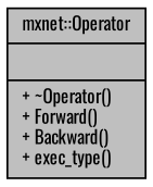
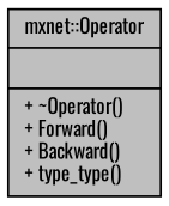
  digraph {
    fontname=Oswald
-   n1 [color=black fillcolor=grey75 fontcolor=black fontname=Oswald fontsize=10 height=0.2 label="{mxnet::Operator\n||+ ~Operator()\l+ Forward()\l+ Backward()\l+ exec_type()\l}" shape=record style=filled width=0.4]
+   n1 [color=black fillcolor=grey75 fontcolor=black fontname=Oswald fontsize=10 height=0.2 label="{mxnet::Operator\n||+ ~Operator()\l+ Forward()\l+ Backward()\l+ type_type()\l}" shape=record style=filled width=0.4]
  }
